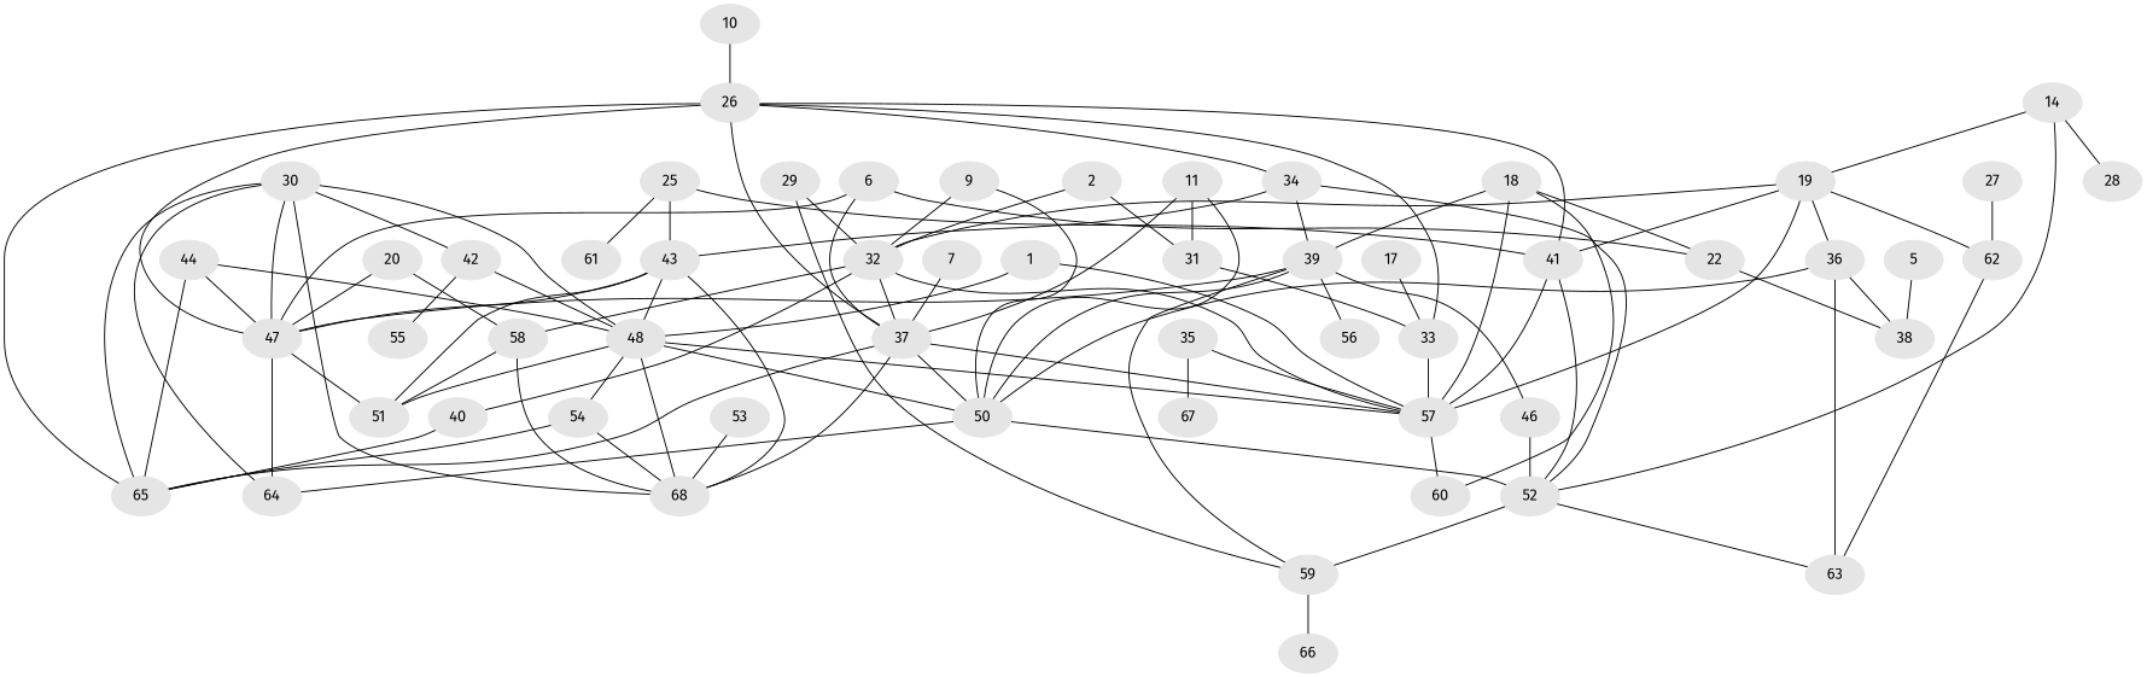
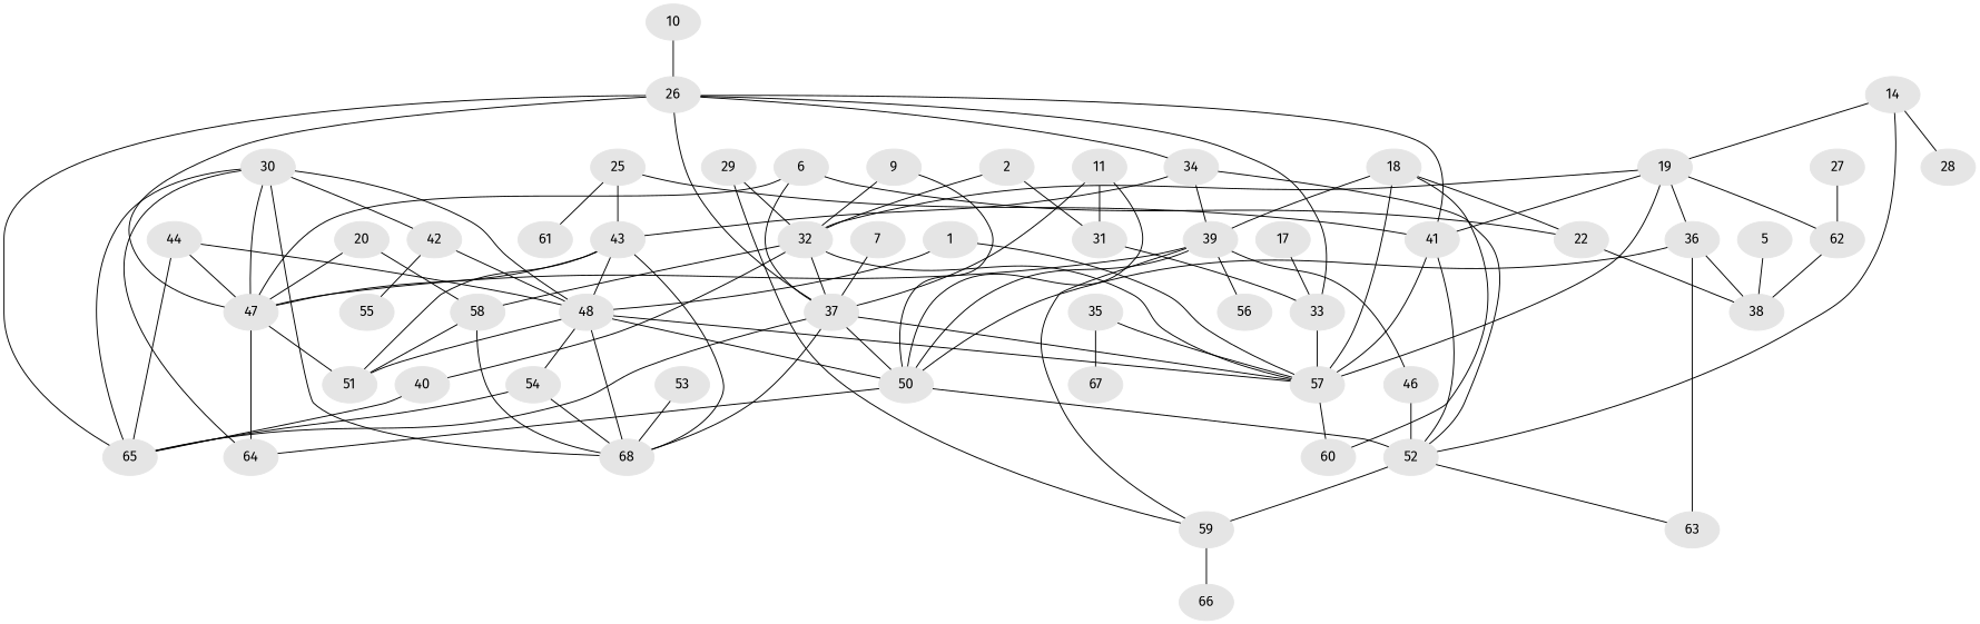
  graph {
    fontname="Fira Sans"
    node [color=gray90 fontname="Fira Sans" style=filled]
    edge [fontname="Fira Sans" weight=1.0]
    1
    48
    57
    50
    68
    51
    54
    60
    2
    31
    32
    29
    59
    33
    37
    58
    40
    5
    38
    6
    22
    47
    65
    64
    7
    9
    52
    10
    26
    41
    34
    11
    14
    19
    28
    36
    62
    63
    17
    18
    39
    46
    56
    20
    25
    43
    61
    27
    66
    30
    42
    55
    35
    67
    44
    53
    1 -- 48
    1 -- 57
    48 -- 57
    48 -- 50
    48 -- 68
    48 -- 51
    48 -- 54
    57 -- 60
    50 -- 64
    50 -- 52
    54 -- 68
    54 -- 65
    2 -- 31
    2 -- 32
    31 -- 33
    32 -- 57 [weight=2.0]
    32 -- 37
    32 -- 58
    32 -- 40
    29 -- 32
    29 -- 59
    59 -- 66
    33 -- 57
    37 -- 57
    37 -- 50
    37 -- 68
    37 -- 65
    58 -- 68
    58 -- 51
    40 -- 65
    5 -- 38
    6 -- 37
    6 -- 22
    6 -- 47
    22 -- 38
    47 -- 51
    47 -- 64
    7 -- 37
    9 -- 50
    9 -- 32
    52 -- 59 [weight=3.0]
    52 -- 63
    10 -- 26
    26 -- 33
    26 -- 37
    26 -- 47 [weight=2.0]
    26 -- 65
    26 -- 41
    26 -- 34
    41 -- 57
    41 -- 52
    34 -- 52
    34 -- 39
    34 -- 43
    11 -- 50
    11 -- 31
    11 -- 37
    14 -- 52
    14 -- 19
    14 -- 28
    19 -- 57 [weight=3.0]
    19 -- 32
    19 -- 41
    19 -- 36 [weight=2.0]
    19 -- 62 [weight=2.0]
    36 -- 50
    36 -- 38
    36 -- 63
-   62 -- 63
+   62 -- 38
    17 -- 33
    18 -- 57
    18 -- 60
    18 -- 22
    18 -- 39
    39 -- 50
    39 -- 59 [weight=2.0]
    39 -- 47
    39 -- 46
    39 -- 56
    46 -- 52
    20 -- 58
    20 -- 47
    25 -- 41
    25 -- 43
    25 -- 61
    43 -- 48
    43 -- 68
    43 -- 51
    43 -- 47
    27 -- 62
    30 -- 48
    30 -- 68
    30 -- 47
    30 -- 65
    30 -- 64
    30 -- 42
    42 -- 48
    42 -- 55
    35 -- 57
    35 -- 67
    44 -- 48
    44 -- 47
    44 -- 65
    53 -- 68
  }
